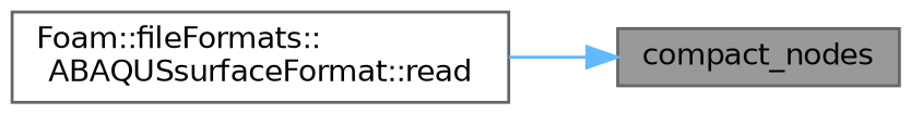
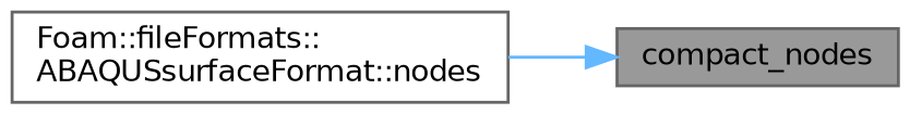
  digraph {
    rankdir=RL
    node [fontname=Helvetica fontsize=10 shape=box style=filled]
    n1 [color=gray40 fillcolor=grey60 fontcolor=black height=0.2 label=compact_nodes width=0.4]
-   n2 [color=grey40 fillcolor=white height=0.2 label="Foam::fileFormats::\lABAQUSsurfaceFormat::read" width=0.4]
+   n2 [color=grey40 fillcolor=white height=0.2 label="Foam::fileFormats::\lABAQUSsurfaceFormat::nodes" width=0.4]
    n1 -> n2 [color=steelblue1 dir=back fontname=Helvetica fontsize=10 labelfontname=Helvetica labelfontsize=10 style=solid]
  }
